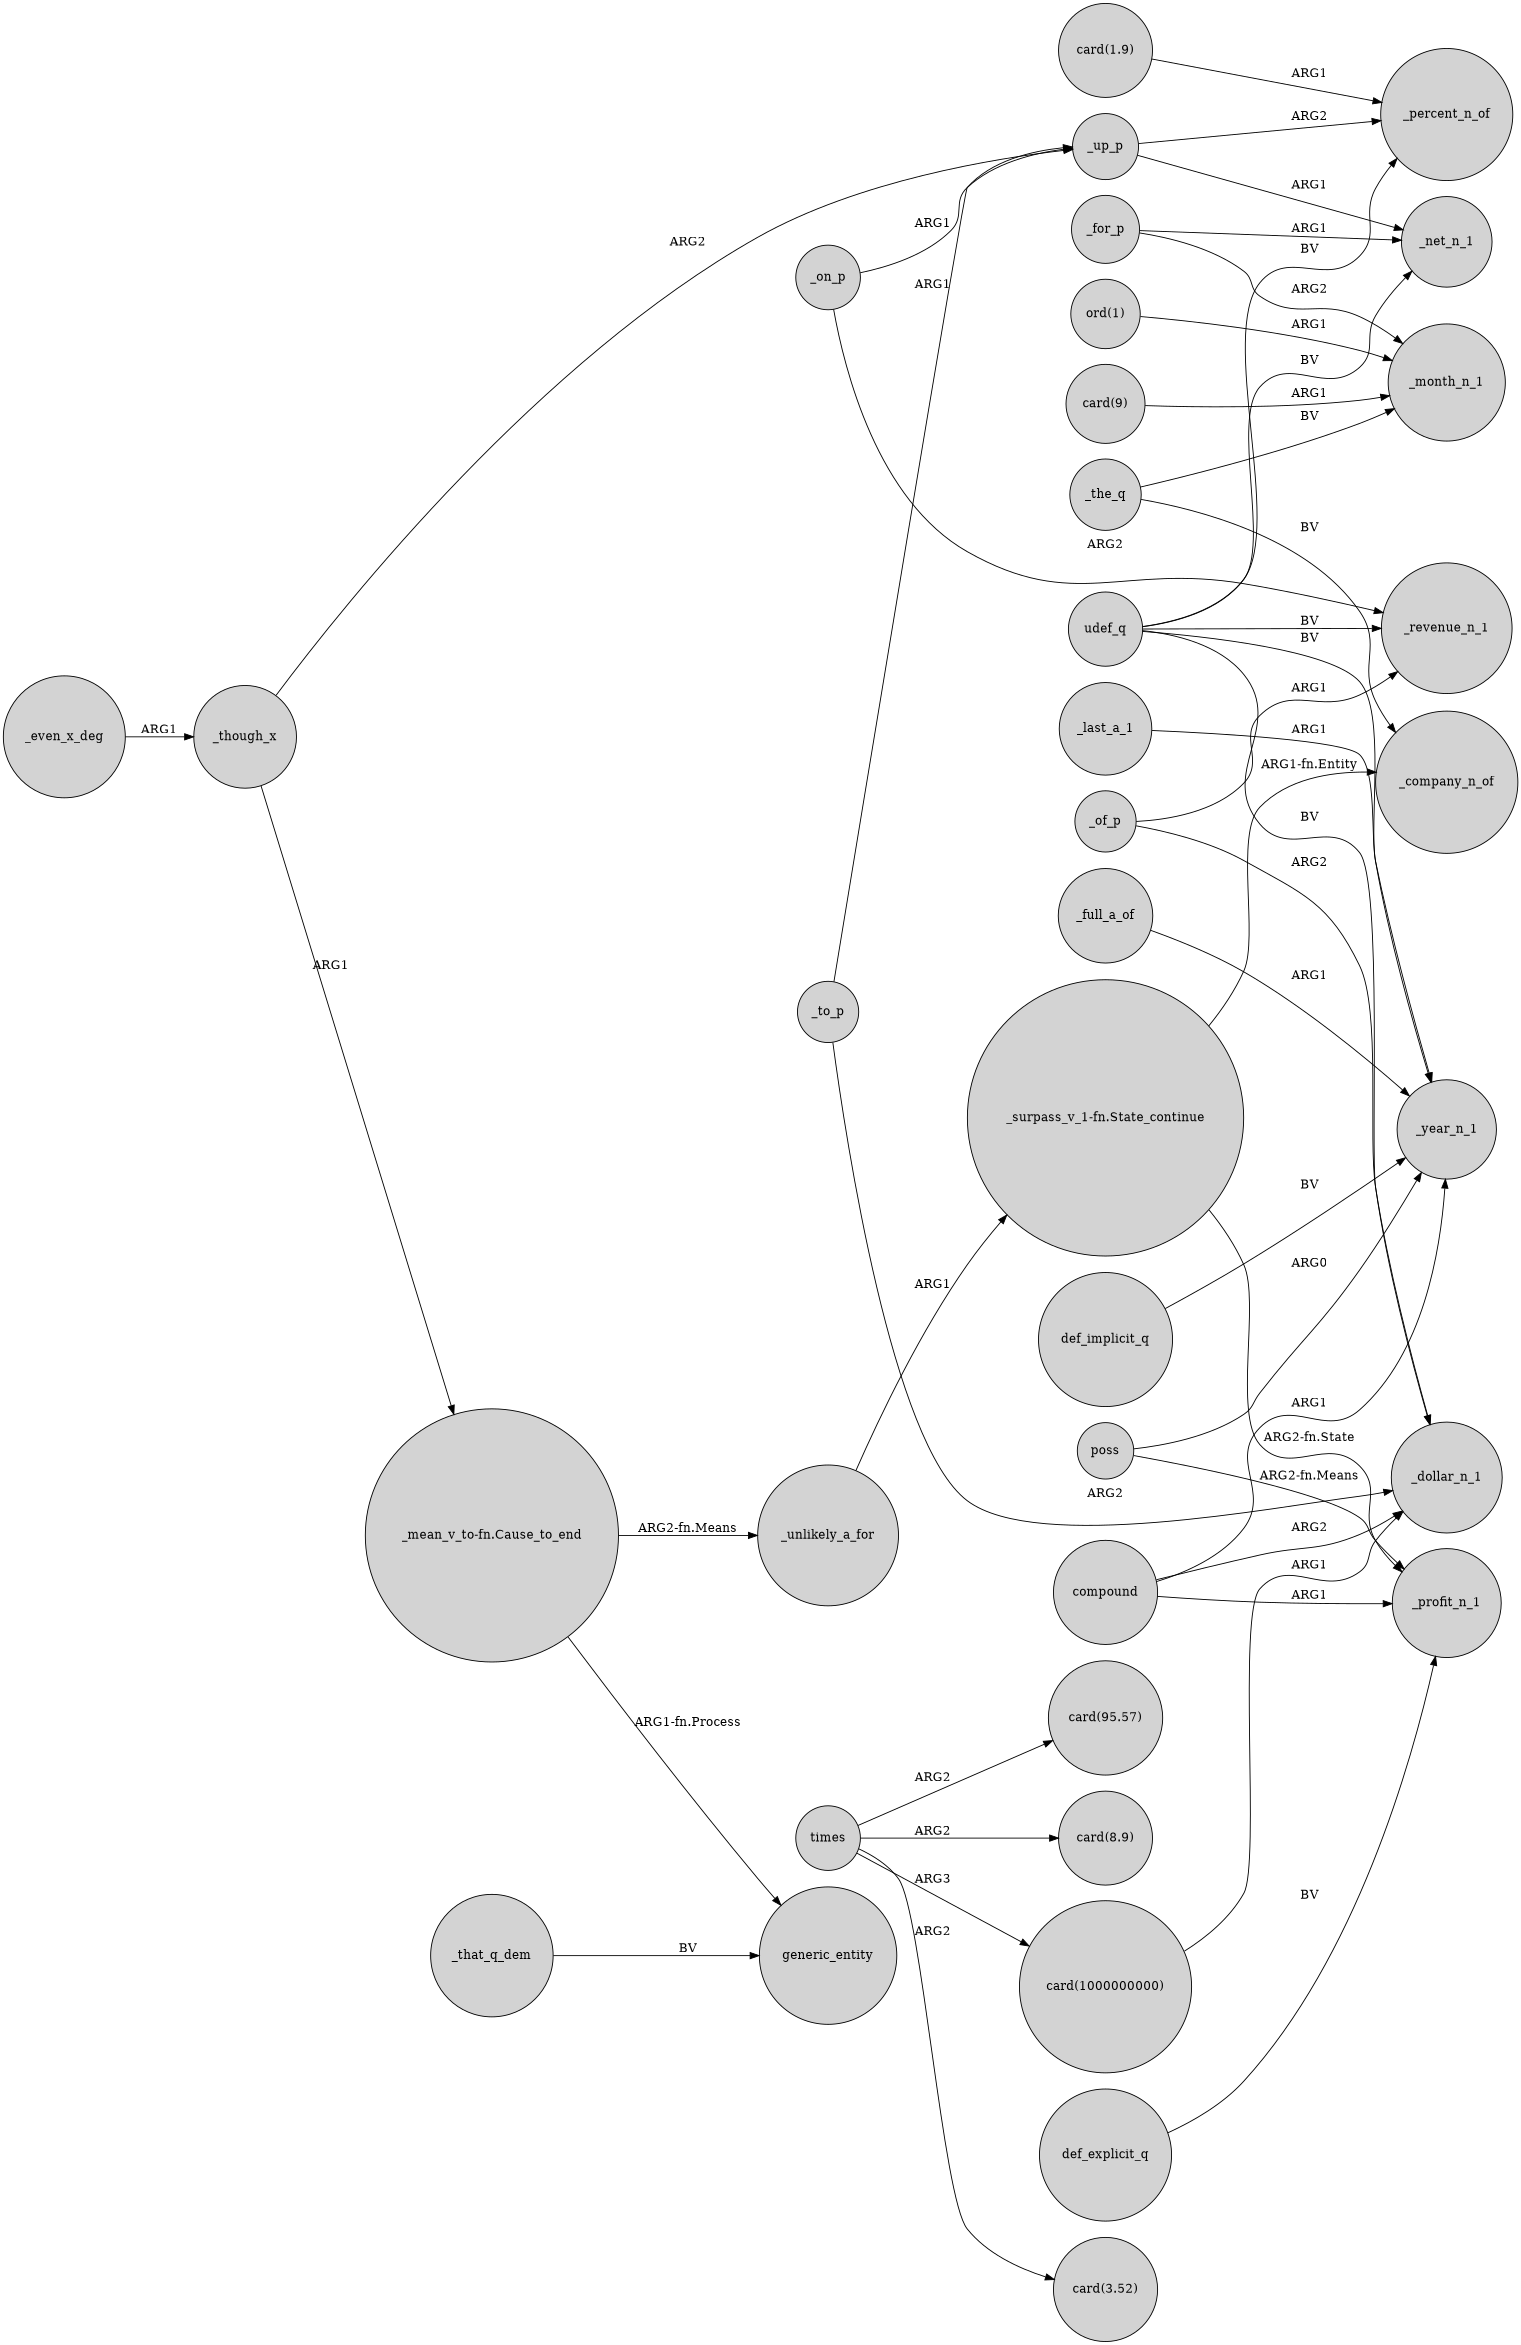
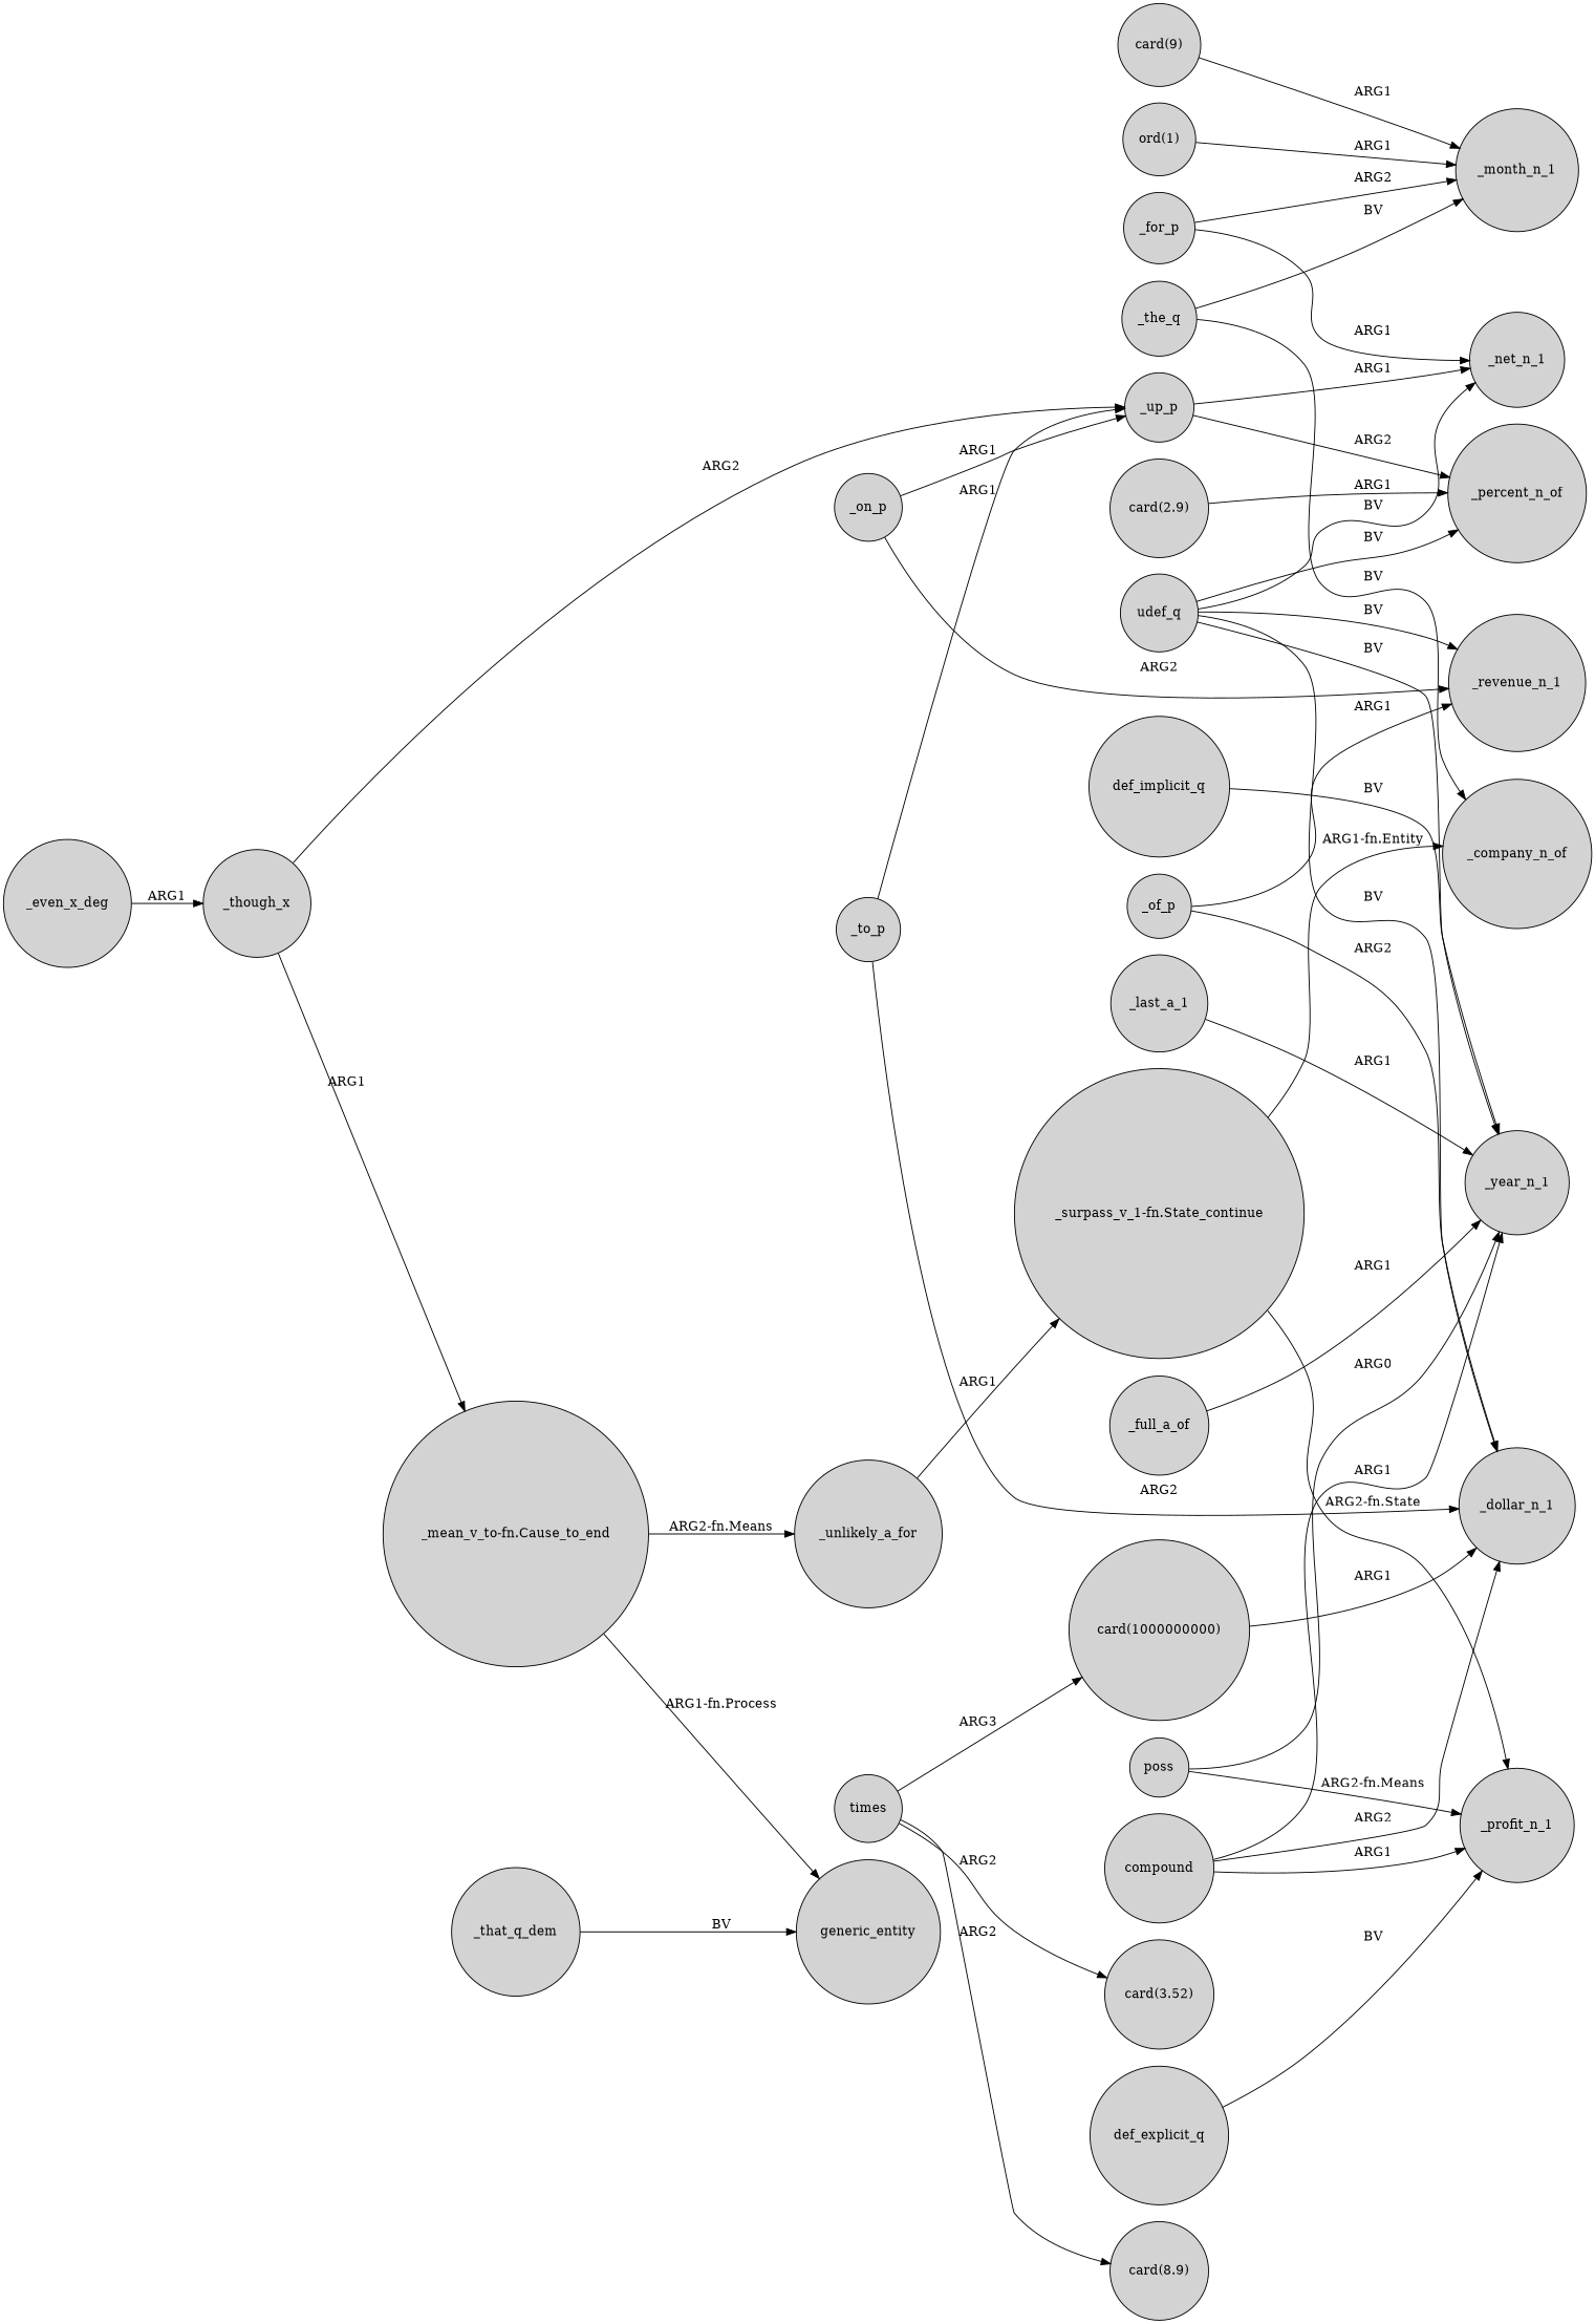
  digraph {
    rankdir=LR
    node [shape=circle style=filled]
    _up_p
    _percent_n_of
    _net_n_1
    times
    "card(3.52)"
    "card(1000000000)"
-   "card(95.57)"
    n8 [label="card(8.9)"]
    _dollar_n_1
    def_explicit_q
    _profit_n_1
    "_surpass_v_1-fn.State_continue"
    _company_n_of
    "ord(1)"
    _month_n_1
    _full_a_of
    _year_n_1
    _the_q
    def_implicit_q
    "_mean_v_to-fn.Cause_to_end"
    _unlikely_a_for
    generic_entity
-   "card(1.9)"
+   "card(1.9)" [label="card(2.9)"]
    _though_x
    _for_p
    poss
    _on_p
    _revenue_n_1
    _of_p
    compound
    _to_p
    udef_q
    _last_a_1
    _even_x_deg
    "card(9)"
    _that_q_dem
    _up_p -> _percent_n_of [label=ARG2]
    _up_p -> _net_n_1 [label=ARG1]
    times -> "card(3.52)" [label=ARG2]
    times -> "card(1000000000)" [label=ARG3]
-   times -> "card(95.57)" [label=ARG2]
    times -> n8 [label=ARG2]
    "card(1000000000)" -> _dollar_n_1 [label=ARG1]
    def_explicit_q -> _profit_n_1 [label=BV]
    "_surpass_v_1-fn.State_continue" -> _profit_n_1 [label="ARG2-fn.State"]
    "_surpass_v_1-fn.State_continue" -> _company_n_of [label="ARG1-fn.Entity"]
    "ord(1)" -> _month_n_1 [label=ARG1]
    _full_a_of -> _year_n_1 [label=ARG1]
    _the_q -> _company_n_of [label=BV]
    _the_q -> _month_n_1 [label=BV]
    def_implicit_q -> _year_n_1 [label=BV]
    "_mean_v_to-fn.Cause_to_end" -> _unlikely_a_for [label="ARG2-fn.Means"]
    "_mean_v_to-fn.Cause_to_end" -> generic_entity [label="ARG1-fn.Process"]
    _unlikely_a_for -> "_surpass_v_1-fn.State_continue" [label=ARG1]
    "card(1.9)" -> _percent_n_of [label=ARG1]
    _though_x -> _up_p [label=ARG2]
    _though_x -> "_mean_v_to-fn.Cause_to_end" [label=ARG1]
    _for_p -> _net_n_1 [label=ARG1]
    _for_p -> _month_n_1 [label=ARG2]
    poss -> _profit_n_1 [label="ARG2-fn.Means"]
    poss -> _year_n_1 [label=ARG0]
    _on_p -> _up_p [label=ARG1]
    _on_p -> _revenue_n_1 [label=ARG2]
    _of_p -> _dollar_n_1 [label=ARG2]
    _of_p -> _revenue_n_1 [label=ARG1]
    compound -> _dollar_n_1 [label=ARG2]
    compound -> _profit_n_1 [label=ARG1]
    compound -> _year_n_1 [label=ARG1]
    _to_p -> _up_p [label=ARG1]
    _to_p -> _dollar_n_1 [label=ARG2]
    udef_q -> _percent_n_of [label=BV]
    udef_q -> _net_n_1 [label=BV]
    udef_q -> _dollar_n_1 [label=BV]
    udef_q -> _year_n_1 [label=BV]
    udef_q -> _revenue_n_1 [label=BV]
    _last_a_1 -> _year_n_1 [label=ARG1]
    _even_x_deg -> _though_x [label=ARG1]
    "card(9)" -> _month_n_1 [label=ARG1]
    _that_q_dem -> generic_entity [label=BV]
  }
